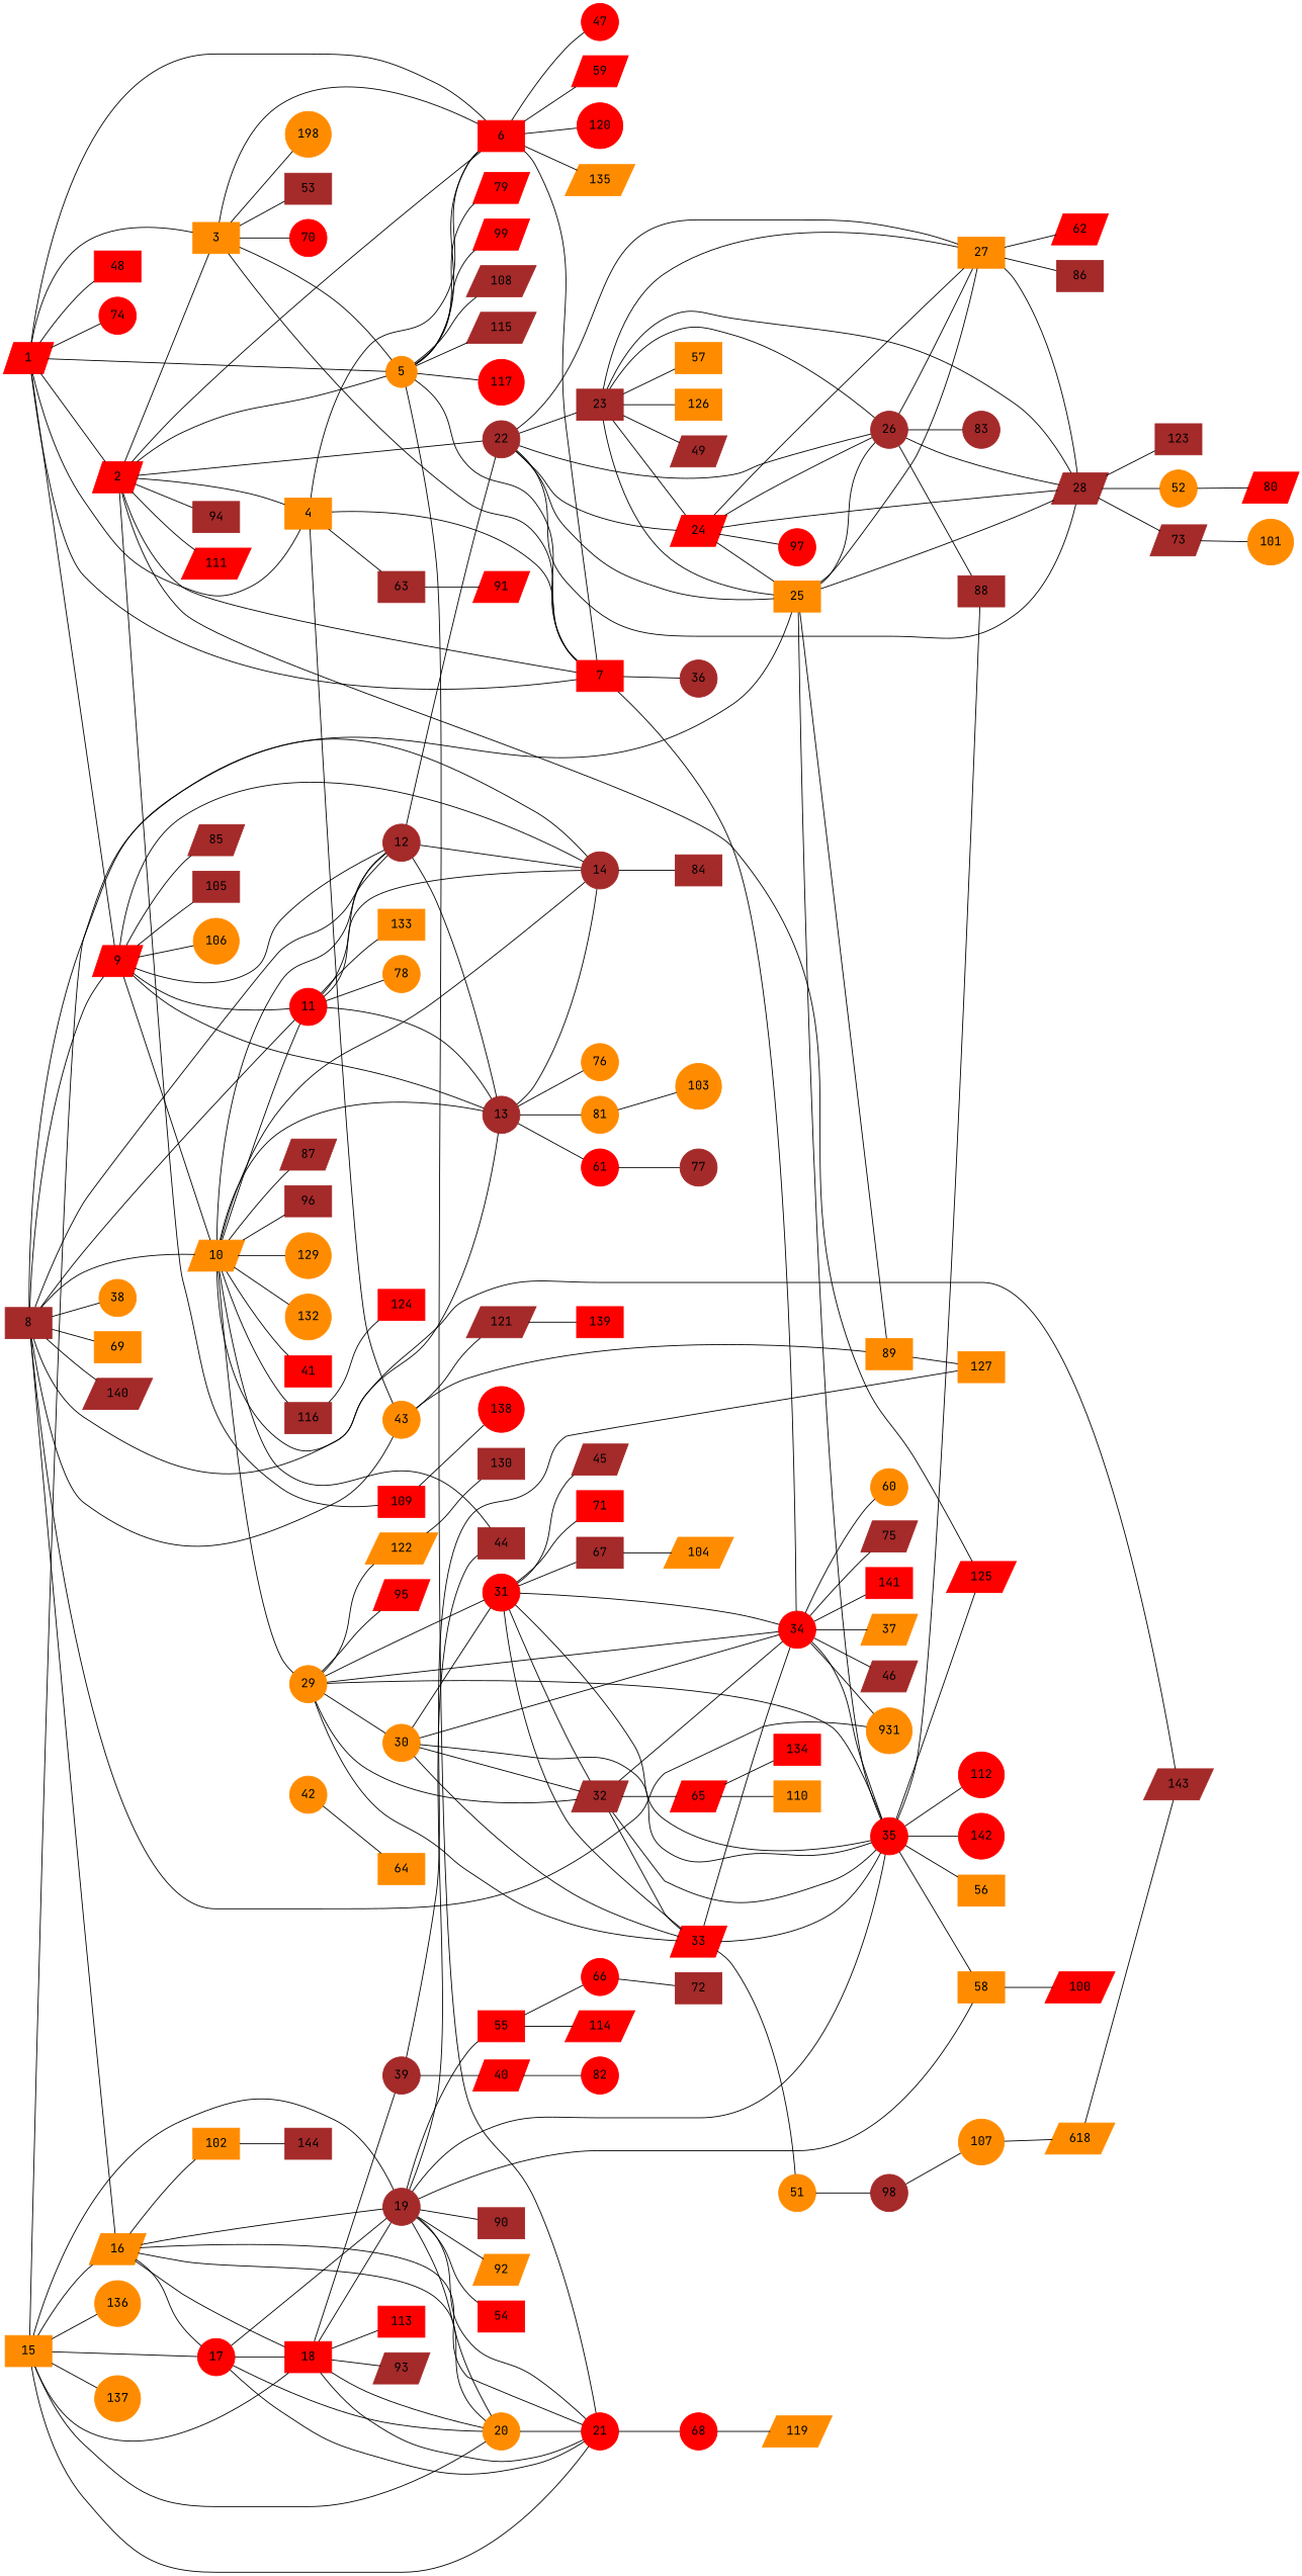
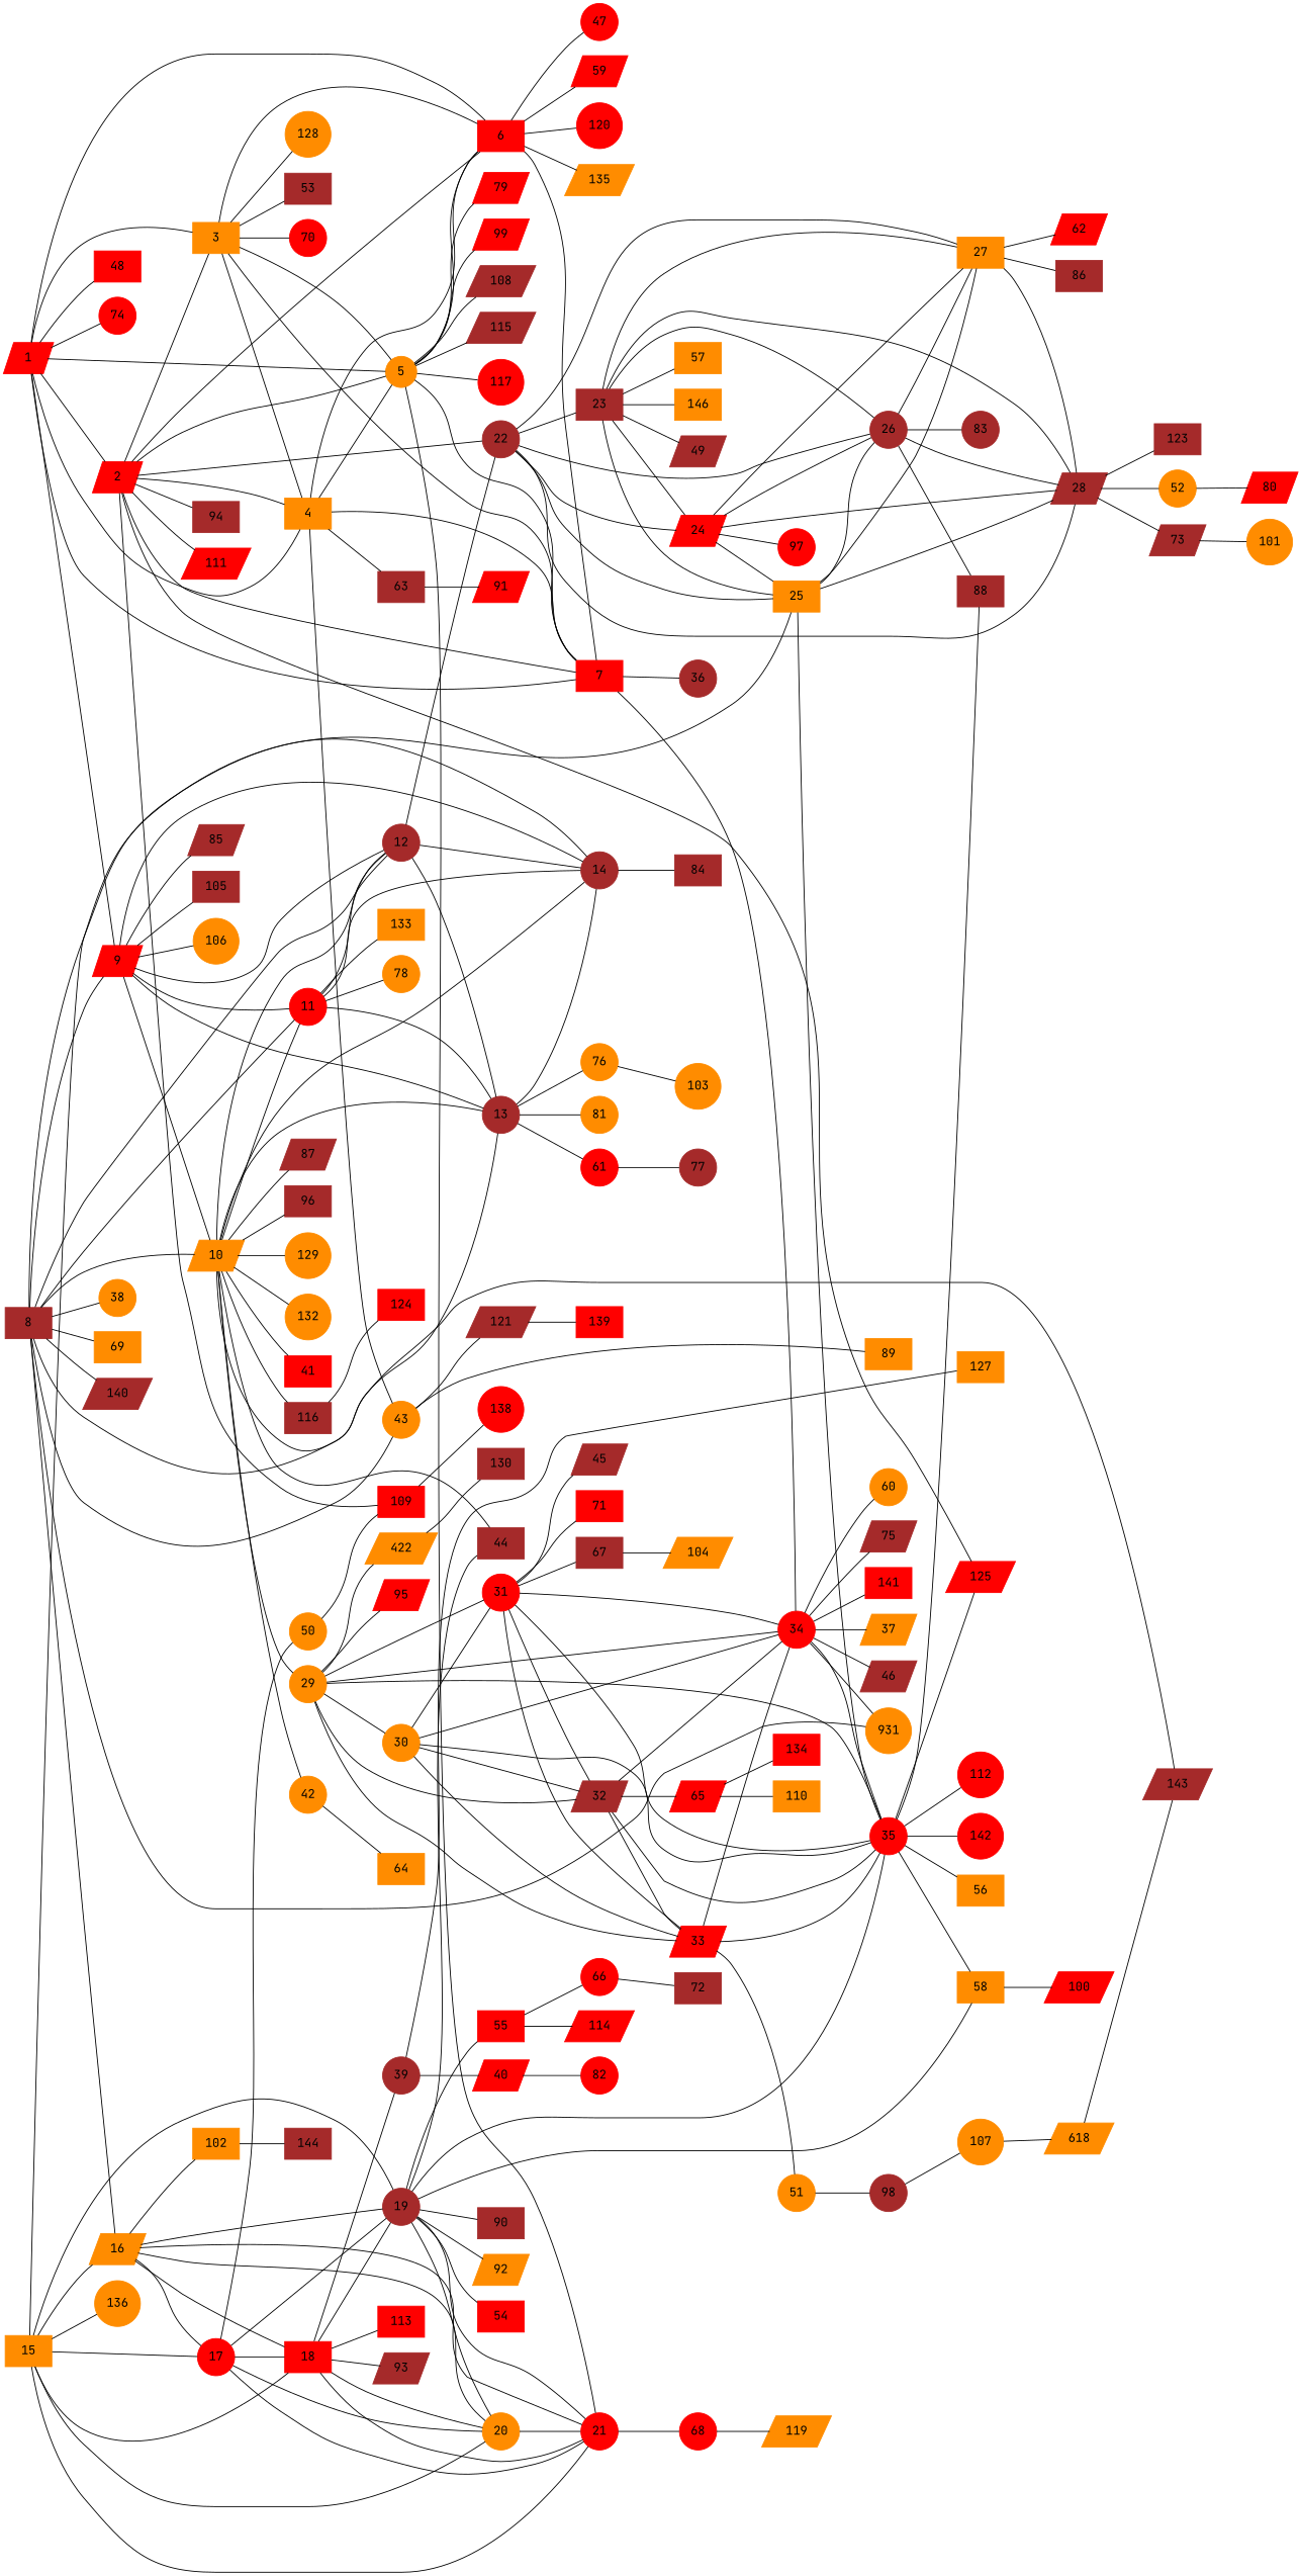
  graph {
    fontname="JetBrains Mono"
    rankdir=LR
    node [color=red fontname="JetBrains Mono" shape=circle style=filled]
    edge [fontname="JetBrains Mono"]
    1 [shape=parallelogram]
    2 [shape=parallelogram]
    3 [color=darkorange shape=box]
    4 [color=darkorange shape=box]
    5 [color=darkorange]
    6 [shape=box]
    7 [shape=box]
    9 [shape=parallelogram]
    48 [shape=box]
    74
    22 [color=brown]
    94 [color=brown shape=box]
    109 [shape=box]
    111 [shape=parallelogram]
    125 [shape=parallelogram]
    53 [color=brown shape=box]
    70
-   128 [color=darkorange label=198]
+   128 [color=darkorange]
    43 [color=darkorange]
    63 [color=brown shape=box]
    21
    79 [shape=parallelogram]
    99 [shape=parallelogram]
    108 [color=brown shape=parallelogram]
    115 [color=brown shape=parallelogram]
    117
    47
    59 [shape=parallelogram]
    120
    135 [color=darkorange shape=parallelogram]
    34
    36 [color=brown]
    10 [color=darkorange shape=parallelogram]
    11
    12 [color=brown]
    13 [color=brown]
    14 [color=brown]
    85 [color=brown shape=parallelogram]
    105 [color=brown shape=box]
    106 [color=darkorange]
    25 [color=darkorange shape=box]
    23 [color=brown shape=box]
    24 [shape=parallelogram]
    26 [color=brown]
    27 [color=darkorange shape=box]
    28 [color=brown shape=parallelogram]
    138
    89 [color=darkorange shape=box]
    121 [color=brown shape=parallelogram]
    91 [shape=parallelogram]
    68
    n52 [color=darkorange label=931]
    35
    37 [color=darkorange shape=parallelogram]
    46 [color=brown shape=parallelogram]
    60 [color=darkorange]
    75 [color=brown shape=parallelogram]
    141 [shape=box]
    8 [color=brown shape=box]
    16 [color=darkorange shape=parallelogram]
    38 [color=darkorange]
    69 [color=darkorange shape=box]
    140 [color=brown shape=parallelogram]
    29 [color=darkorange]
    41 [shape=box]
    42 [color=darkorange]
    44 [color=brown shape=box]
    87 [color=brown shape=parallelogram]
    96 [color=brown shape=box]
    116 [color=brown shape=box]
    129 [color=darkorange]
    132 [color=darkorange]
    143 [color=brown shape=parallelogram]
    78 [color=darkorange]
    133 [color=darkorange shape=box]
    61
    76 [color=darkorange]
    81 [color=darkorange]
    84 [color=brown shape=box]
    17
    18 [shape=box]
    19 [color=brown]
    20 [color=darkorange]
    102 [color=darkorange shape=box]
    30 [color=darkorange]
    31
    32 [color=brown shape=parallelogram]
    33 [shape=parallelogram]
    95 [shape=parallelogram]
-   122 [color=darkorange shape=parallelogram]
+   122 [color=darkorange shape=parallelogram label=422]
    64 [color=darkorange shape=box]
    124 [shape=box]
    77 [color=brown]
    103 [color=darkorange]
    15 [color=darkorange shape=box]
    136 [color=darkorange]
-   137 [color=darkorange]
+   50 [color=darkorange]
    39 [color=brown]
    93 [color=brown shape=parallelogram]
    113 [shape=box]
    54 [shape=box]
    55 [shape=box]
    58 [color=darkorange shape=box]
    90 [color=brown shape=box]
    92 [color=darkorange shape=parallelogram]
    144 [color=brown shape=box]
    40 [shape=parallelogram]
    127 [color=darkorange shape=box]
    88 [color=brown shape=box]
    56 [color=darkorange shape=box]
    112
    142
    66
    114 [shape=parallelogram]
    100 [shape=parallelogram]
    119 [color=darkorange shape=parallelogram]
    49 [color=brown shape=parallelogram]
    57 [color=darkorange shape=box]
-   126 [color=darkorange shape=box]
+   126 [color=darkorange shape=box label=146]
    97
    83 [color=brown]
    62 [shape=parallelogram]
    86 [color=brown shape=box]
    52 [color=darkorange]
    73 [color=brown shape=parallelogram]
    123 [color=brown shape=box]
    80 [shape=parallelogram]
    101 [color=darkorange]
    45 [color=brown shape=parallelogram]
    67 [color=brown shape=box]
    71 [shape=box]
    65 [shape=parallelogram]
    51 [color=darkorange]
    130 [color=brown shape=box]
    104 [color=darkorange shape=parallelogram]
    110 [color=darkorange shape=box]
    134 [shape=box]
    98 [color=brown]
    82
    139 [shape=box]
    107 [color=darkorange]
    72 [color=brown shape=box]
    n144 [color=darkorange label=618 shape=parallelogram]
    1 -- 2
    1 -- 3
    1 -- 4
    1 -- 5
    1 -- 6
    1 -- 7
    1 -- 9
    1 -- 48
    1 -- 74
    2 -- 3
    2 -- 4
    2 -- 5
    2 -- 6
    2 -- 7
    2 -- 22
    2 -- 94
    2 -- 109
    2 -- 111
    2 -- 125
+   3 -- 4
    3 -- 5
    3 -- 6
    3 -- 7
    3 -- 53
    3 -- 70
    3 -- 128
+   4 -- 5
    4 -- 6
    4 -- 7
    4 -- 43
    4 -- 63
    5 -- 6
    5 -- 7
    5 -- 21
    5 -- 79
    5 -- 99
    5 -- 108
    5 -- 115
    5 -- 117
    6 -- 7
    6 -- 47
    6 -- 59
    6 -- 120
    6 -- 135
    7 -- 34
    7 -- 36
    9 -- 10
    9 -- 11
    9 -- 12
    9 -- 13
    9 -- 14
    9 -- 85
    9 -- 105
    9 -- 106
    22 -- 25
    22 -- 23
    22 -- 24
    22 -- 26
    22 -- 27
    22 -- 28
    109 -- 138
    43 -- 89
    43 -- 121
    63 -- 91
    21 -- 68
    34 -- n52
    34 -- 35
    34 -- 37
    34 -- 46
    34 -- 60
    34 -- 75
    34 -- 141
    10 -- 11
    10 -- 12
    10 -- 13
    10 -- 14
    10 -- 29
    10 -- 41
+   10 -- 42
    10 -- 44
    10 -- 87
    10 -- 96
    10 -- 116
    10 -- 129
    10 -- 132
    10 -- 143
    11 -- 12
    11 -- 13
    11 -- 14
    11 -- 78
    11 -- 133
    12 -- 22
    12 -- 13
    12 -- 14
    13 -- 14
    13 -- 61
    13 -- 76
    13 -- 81
    14 -- 84
    25 -- 26
    25 -- 27
    25 -- 28
-   25 -- 89
    25 -- 35
    23 -- 25
    23 -- 24
    23 -- 26
    23 -- 27
    23 -- 28
    23 -- 49
    23 -- 57
    23 -- 126
    24 -- 25
    24 -- 26
    24 -- 27
    24 -- 28
    24 -- 97
    26 -- 27
    26 -- 28
    26 -- 88
    26 -- 83
    27 -- 28
    27 -- 62
    27 -- 86
    28 -- 52
    28 -- 73
    28 -- 123
-   89 -- 127
    121 -- 139
    68 -- 119
    35 -- 125
    35 -- 58
    35 -- 88
    35 -- 56
    35 -- 112
    35 -- 142
    8 -- 9
    8 -- 43
    8 -- 10
    8 -- 11
    8 -- 12
    8 -- 13
    8 -- 14
    8 -- n52
    8 -- 16
    8 -- 38
    8 -- 69
    8 -- 140
    16 -- 21
    16 -- 17
    16 -- 18
    16 -- 19
    16 -- 20
    16 -- 102
    29 -- 34
    29 -- 35
    29 -- 30
    29 -- 31
    29 -- 32
    29 -- 33
    29 -- 95
    29 -- 122
    42 -- 64
    116 -- 124
    61 -- 77
-   81 -- 103
+   76 -- 103
    17 -- 21
    17 -- 18
    17 -- 19
    17 -- 20
+   17 -- 50
    18 -- 21
    18 -- 19
    18 -- 20
    18 -- 39
    18 -- 93
    18 -- 113
    19 -- 21
    19 -- 35
    19 -- 44
    19 -- 20
    19 -- 54
    19 -- 55
    19 -- 58
    19 -- 90
    19 -- 92
    20 -- 21
    102 -- 144
    30 -- 34
    30 -- 35
    30 -- 31
    30 -- 32
    30 -- 33
    31 -- 34
    31 -- 35
    31 -- 32
    31 -- 33
    31 -- 45
    31 -- 67
    31 -- 71
    32 -- 34
    32 -- 35
    32 -- 33
    32 -- 65
    33 -- 34
    33 -- 35
    33 -- 51
    122 -- 130
    15 -- 21
    15 -- 25
    15 -- 16
    15 -- 17
    15 -- 18
    15 -- 19
    15 -- 20
    15 -- 136
-   15 -- 137
+   50 -- 109
    39 -- 40
    39 -- 127
    55 -- 66
    55 -- 114
    58 -- 100
    40 -- 82
    66 -- 72
    52 -- 80
    73 -- 101
    67 -- 104
    65 -- 110
    65 -- 134
    51 -- 98
    98 -- 107
    107 -- n144
    n144 -- 143
  }
